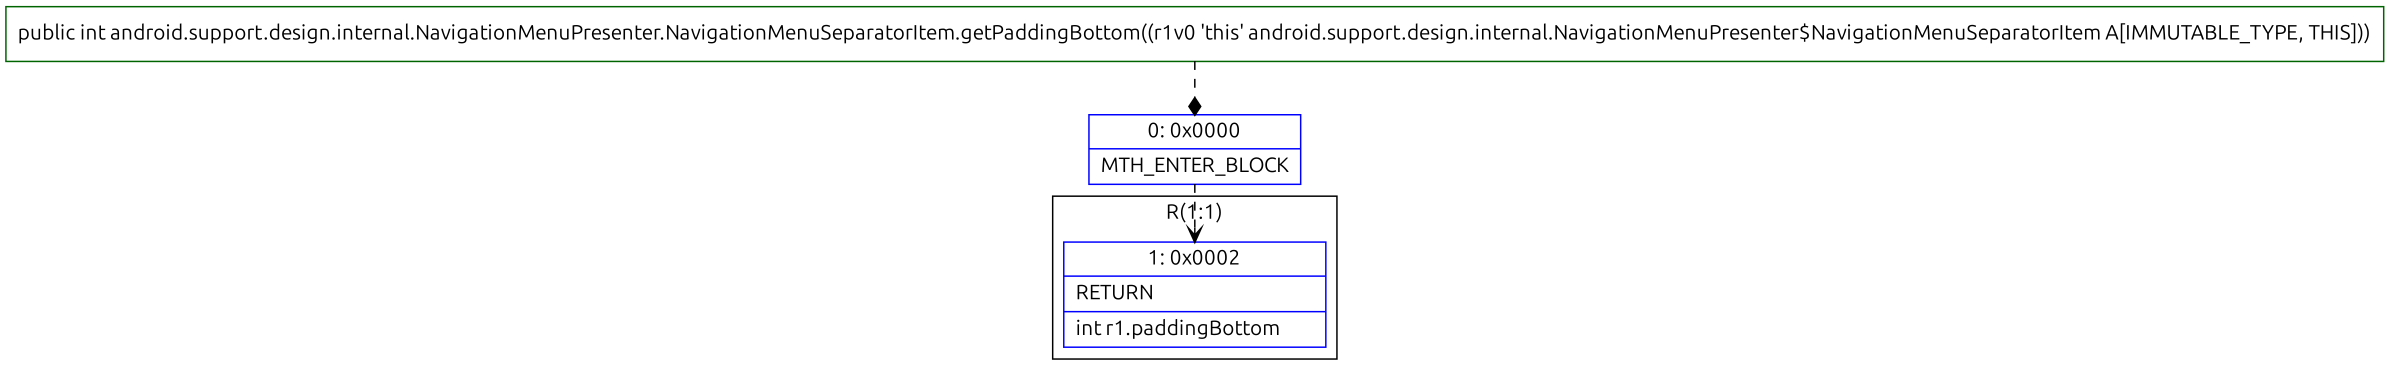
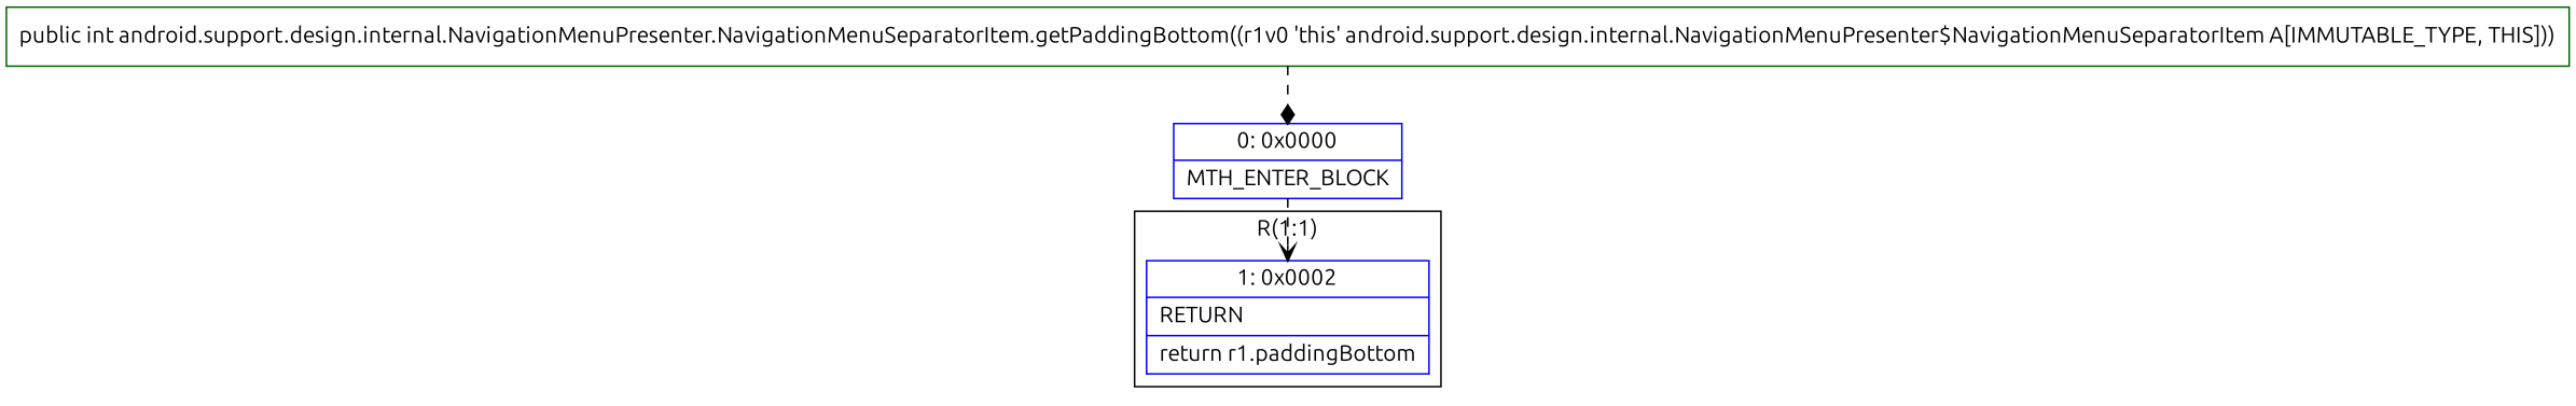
  digraph {
    fontname=Ubuntu
    node [color=blue shape=record fontname=Ubuntu]
    edge [style=dashed fontname=Ubuntu]
-   n1 [label="{1\:\ 0x0002|RETURN\l|int r1.paddingBottom\l}"]
+   n1 [label="{1\:\ 0x0002|RETURN\l|return r1.paddingBottom\l}"]
    n2 [label="{0\:\ 0x0000|MTH_ENTER_BLOCK\l}"]
    n3 [label="{public int android.support.design.internal.NavigationMenuPresenter.NavigationMenuSeparatorItem.getPaddingBottom((r1v0 'this' android.support.design.internal.NavigationMenuPresenter$NavigationMenuSeparatorItem A[IMMUTABLE_TYPE, THIS])) }" color=darkgreen]
    subgraph cluster_1 {
      label="R(1:1)"
      n1
    }
    n2 -> n1 [arrowhead=vee]
    n3 -> n2 [arrowhead=diamond]
  }
